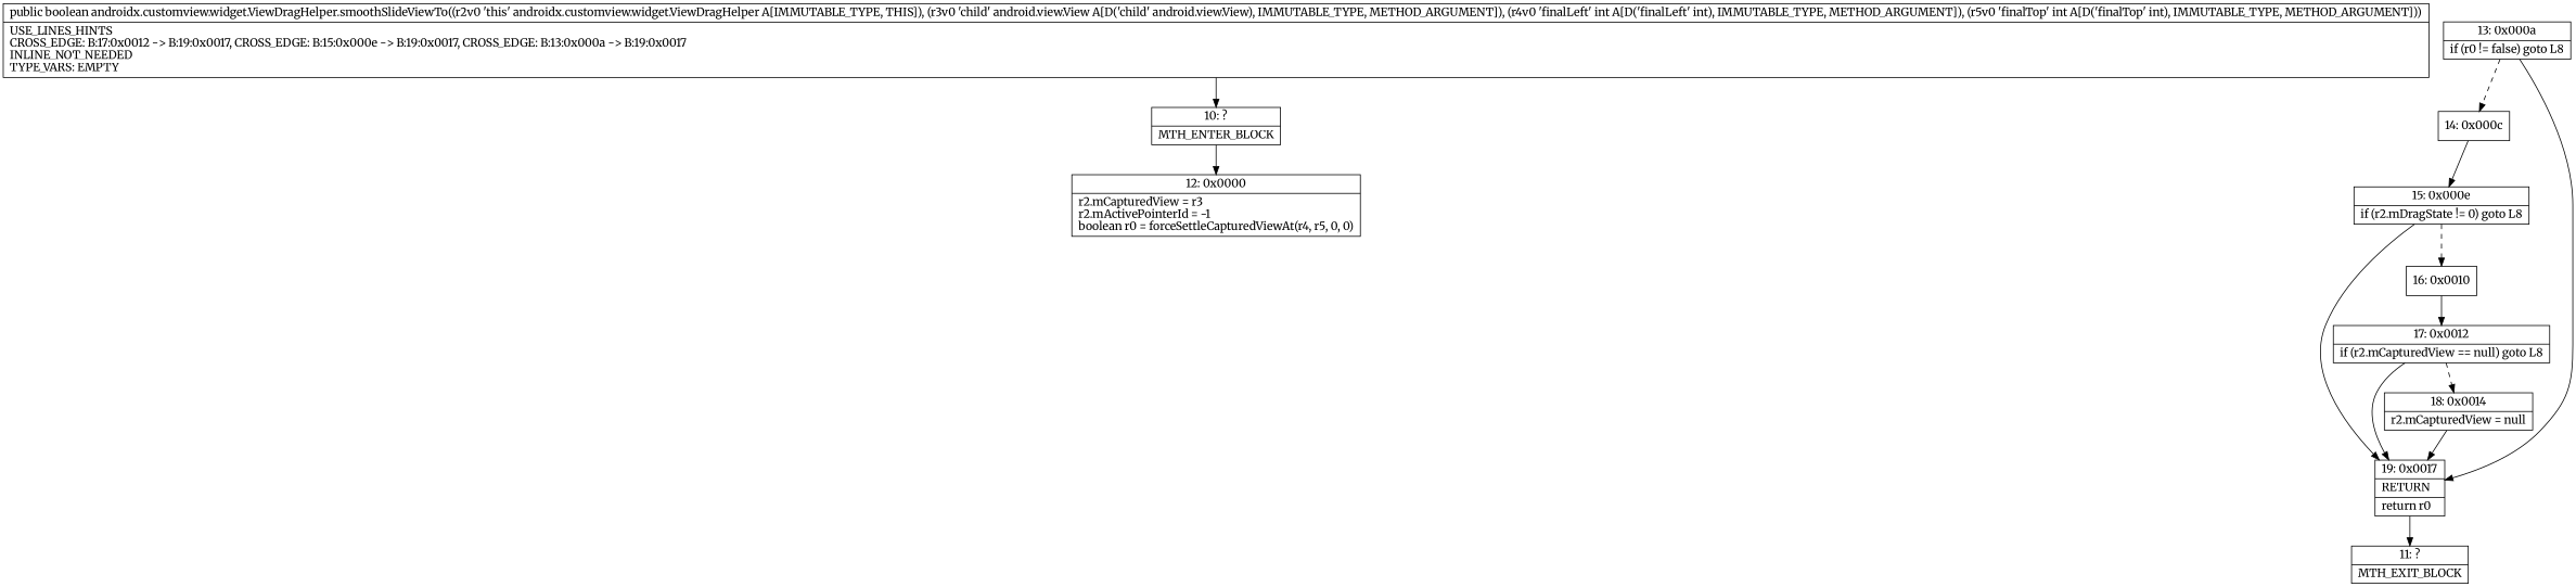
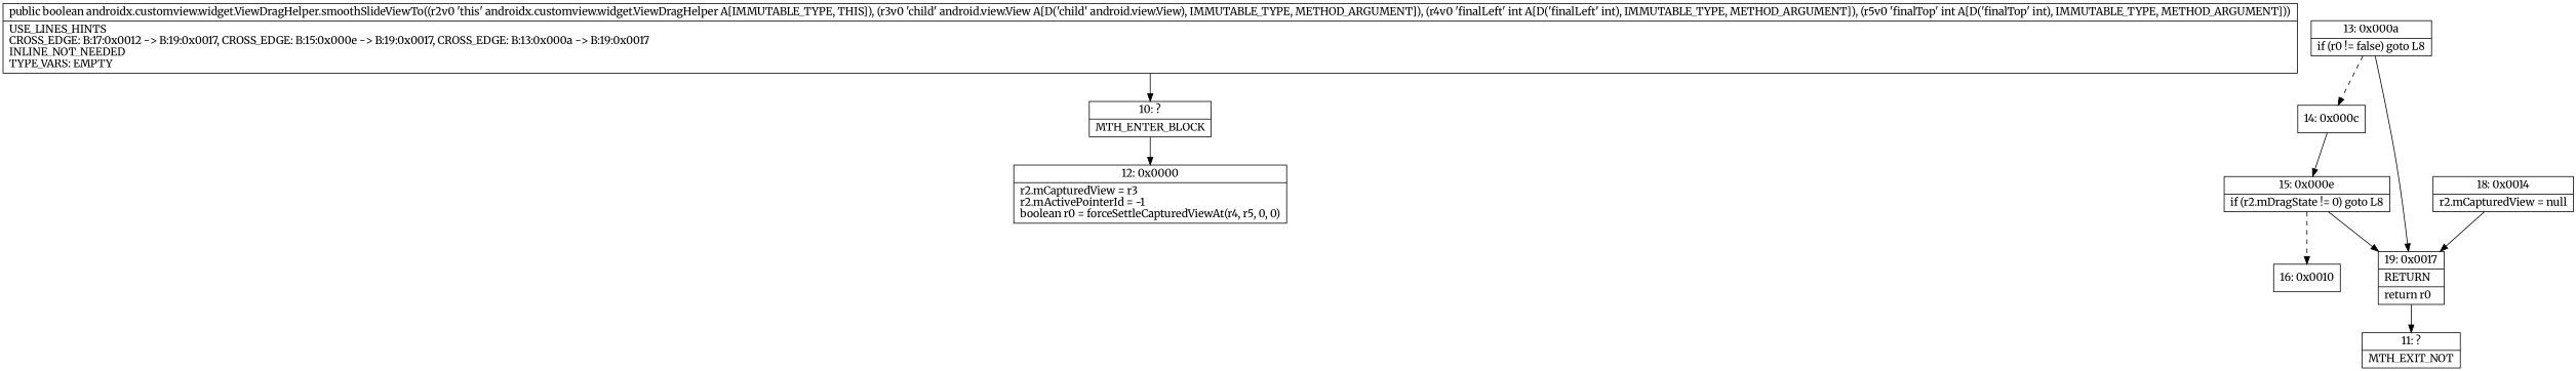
  digraph {
    fontname=Merriweather
    node [fontname=Merriweather shape=record]
    edge [fontname=Merriweather]
    n1 [label="{10\:\ ?|MTH_ENTER_BLOCK\l}"]
    n2 [label="{12\:\ 0x0000|r2.mCapturedView = r3\lr2.mActivePointerId = \-1\lboolean r0 = forceSettleCapturedViewAt(r4, r5, 0, 0)\l}"]
    n3 [label="{13\:\ 0x000a|if (r0 != false) goto L8\l}"]
    n4 [label="{14\:\ 0x000c}"]
    n5 [label="{19\:\ 0x0017|RETURN\l|return r0\l}"]
    n6 [label="{15\:\ 0x000e|if (r2.mDragState != 0) goto L8\l}"]
-   n7 [label="{11\:\ ?|MTH_EXIT_BLOCK\l}"]
+   n7 [label="{11\:\ ?|MTH_EXIT_NOT\l}"]
    n8 [label="{16\:\ 0x0010}"]
-   n9 [label="{17\:\ 0x0012|if (r2.mCapturedView == null) goto L8\l}"]
    n10 [label="{18\:\ 0x0014|r2.mCapturedView = null\l}"]
    n11 [label="{public boolean androidx.customview.widget.ViewDragHelper.smoothSlideViewTo((r2v0 'this' androidx.customview.widget.ViewDragHelper A[IMMUTABLE_TYPE, THIS]), (r3v0 'child' android.view.View A[D('child' android.view.View), IMMUTABLE_TYPE, METHOD_ARGUMENT]), (r4v0 'finalLeft' int A[D('finalLeft' int), IMMUTABLE_TYPE, METHOD_ARGUMENT]), (r5v0 'finalTop' int A[D('finalTop' int), IMMUTABLE_TYPE, METHOD_ARGUMENT]))  | USE_LINES_HINTS\lCROSS_EDGE: B:17:0x0012 \-\> B:19:0x0017, CROSS_EDGE: B:15:0x000e \-\> B:19:0x0017, CROSS_EDGE: B:13:0x000a \-\> B:19:0x0017\lINLINE_NOT_NEEDED\lTYPE_VARS: EMPTY\l}"]
    n1 -> n2
    n3 -> n4 [style=dashed]
    n3 -> n5
    n4 -> n6
    n5 -> n7
    n6 -> n5
    n6 -> n8 [style=dashed]
-   n8 -> n9
-   n9 -> n5
-   n9 -> n10 [style=dashed]
    n10 -> n5
    n11 -> n1
  }
